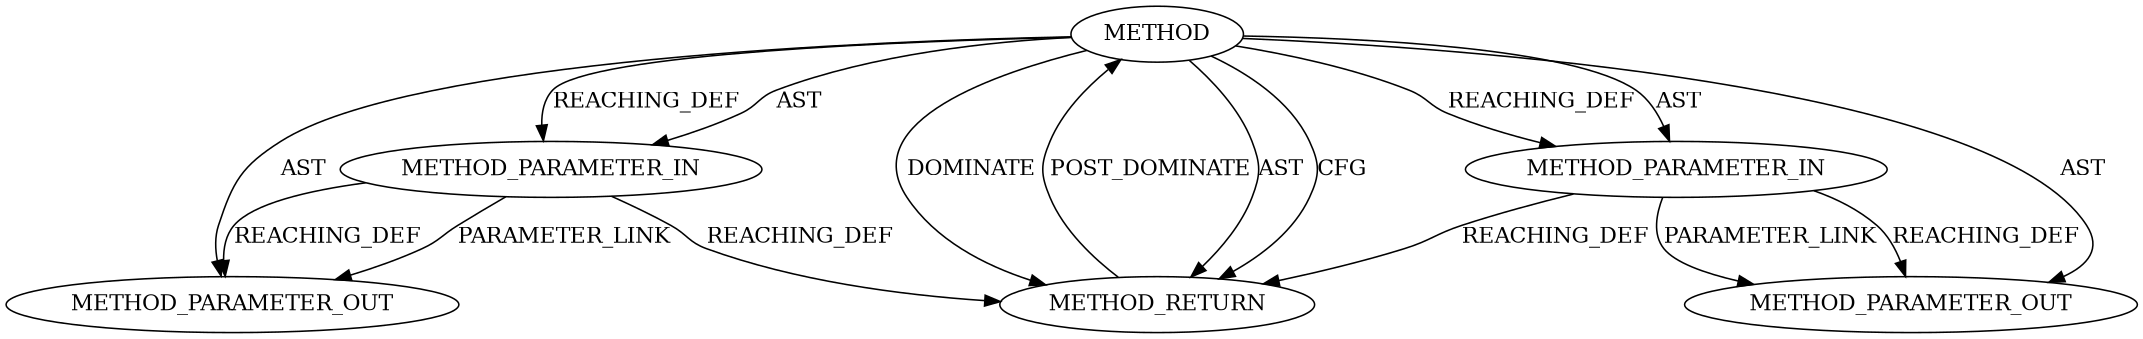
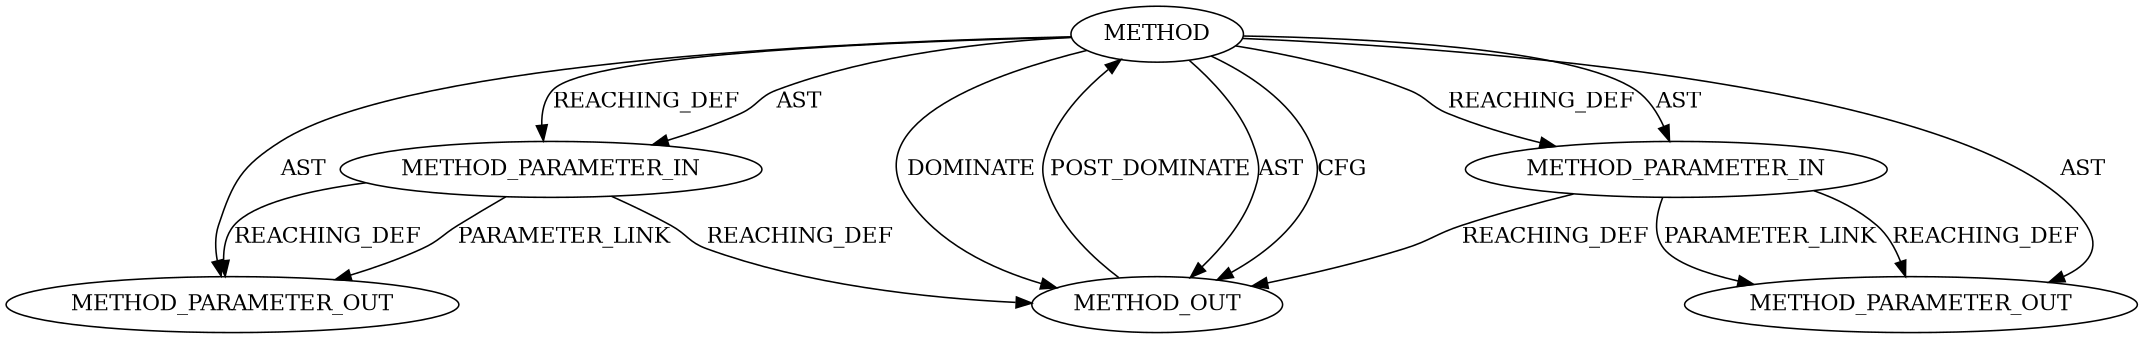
  digraph {
    node [CODE=p1 EVALUATION_STRATEGY=BY_VALUE IS_VARIADIC=false NAME=p1 ORDER=2 TYPE_FULL_NAME=ANY]
    n1 [INDEX=1 ORDER=1 label=METHOD_PARAMETER_OUT]
-   n2 [CODE=RET label=METHOD_RETURN IS_VARIADIC="" NAME=""]
+   n2 [CODE=RET label=METHOD_OUT IS_VARIADIC="" NAME=""]
    n3 [AST_PARENT_FULL_NAME="<global>" AST_PARENT_TYPE=NAMESPACE_BLOCK CODE="<empty>" FILENAME="<empty>" FULL_NAME=test_bit IS_EXTERNAL=true NAME=test_bit ORDER=0 label=METHOD EVALUATION_STRATEGY="" IS_VARIADIC="" TYPE_FULL_NAME=""]
    n4 [CODE=p2 INDEX=2 NAME=p2 label=METHOD_PARAMETER_IN]
    n5 [INDEX=1 ORDER=1 label=METHOD_PARAMETER_IN]
    n6 [CODE=p2 INDEX=2 NAME=p2 label=METHOD_PARAMETER_OUT]
    n2 -> n3 [label=POST_DOMINATE]
    n3 -> n1 [label=AST]
    n3 -> n2 [label=AST]
    n3 -> n2 [label=CFG]
    n3 -> n2 [label=DOMINATE]
    n3 -> n4 [label=REACHING_DEF]
    n3 -> n4 [label=AST]
    n3 -> n5 [label=REACHING_DEF]
    n3 -> n5 [label=AST]
    n3 -> n6 [label=AST]
    n4 -> n2 [VARIABLE=p2 label=REACHING_DEF]
    n4 -> n6 [label=PARAMETER_LINK]
    n4 -> n6 [VARIABLE=p2 label=REACHING_DEF]
    n5 -> n1 [VARIABLE=p1 label=REACHING_DEF]
    n5 -> n1 [label=PARAMETER_LINK]
    n5 -> n2 [VARIABLE=p1 label=REACHING_DEF]
  }
